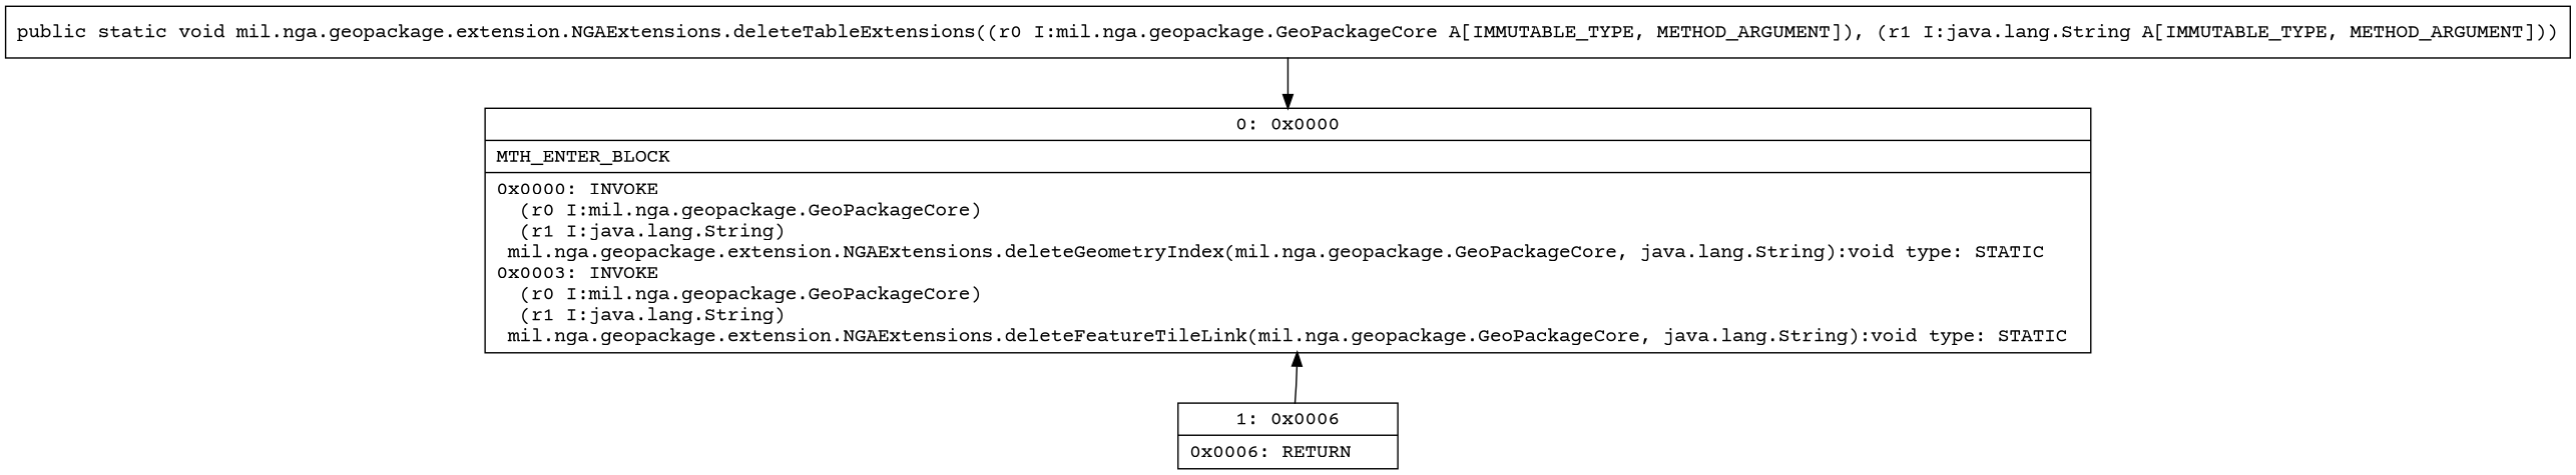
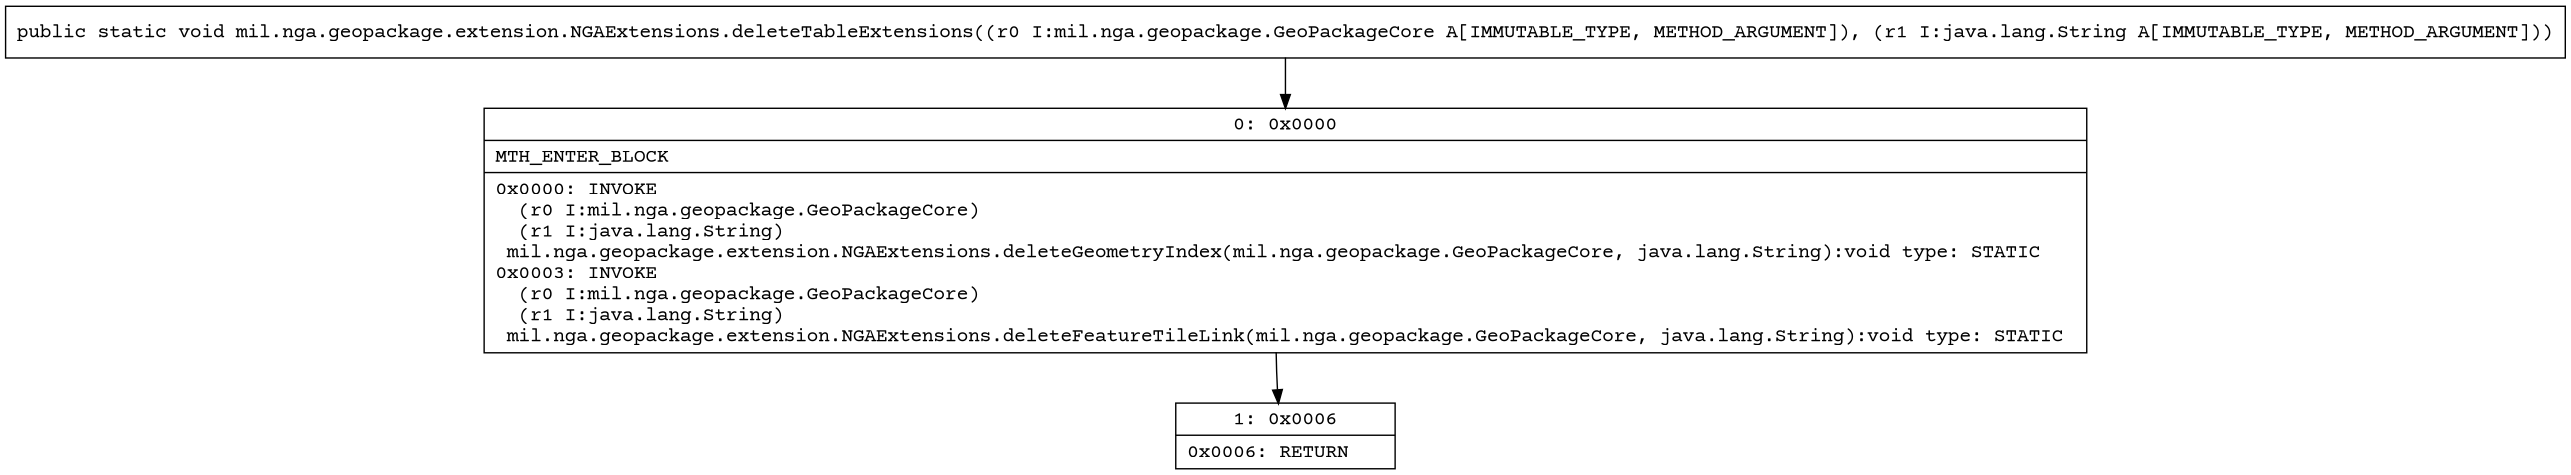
  digraph {
    fontname="Courier Prime"
    node [shape=record fontname="Courier Prime"]
    edge [fontname="Courier Prime"]
    n1 [label="{0\:\ 0x0000|MTH_ENTER_BLOCK\l|0x0000: INVOKE  \l  (r0 I:mil.nga.geopackage.GeoPackageCore)\l  (r1 I:java.lang.String)\l mil.nga.geopackage.extension.NGAExtensions.deleteGeometryIndex(mil.nga.geopackage.GeoPackageCore, java.lang.String):void type: STATIC \l0x0003: INVOKE  \l  (r0 I:mil.nga.geopackage.GeoPackageCore)\l  (r1 I:java.lang.String)\l mil.nga.geopackage.extension.NGAExtensions.deleteFeatureTileLink(mil.nga.geopackage.GeoPackageCore, java.lang.String):void type: STATIC \l}"]
    n2 [label="{1\:\ 0x0006|0x0006: RETURN   \l}"]
    n3 [label="{public static void mil.nga.geopackage.extension.NGAExtensions.deleteTableExtensions((r0 I:mil.nga.geopackage.GeoPackageCore A[IMMUTABLE_TYPE, METHOD_ARGUMENT]), (r1 I:java.lang.String A[IMMUTABLE_TYPE, METHOD_ARGUMENT])) }"]
-   n2 -> n1
+   n1 -> n2
    n3 -> n1
  }
